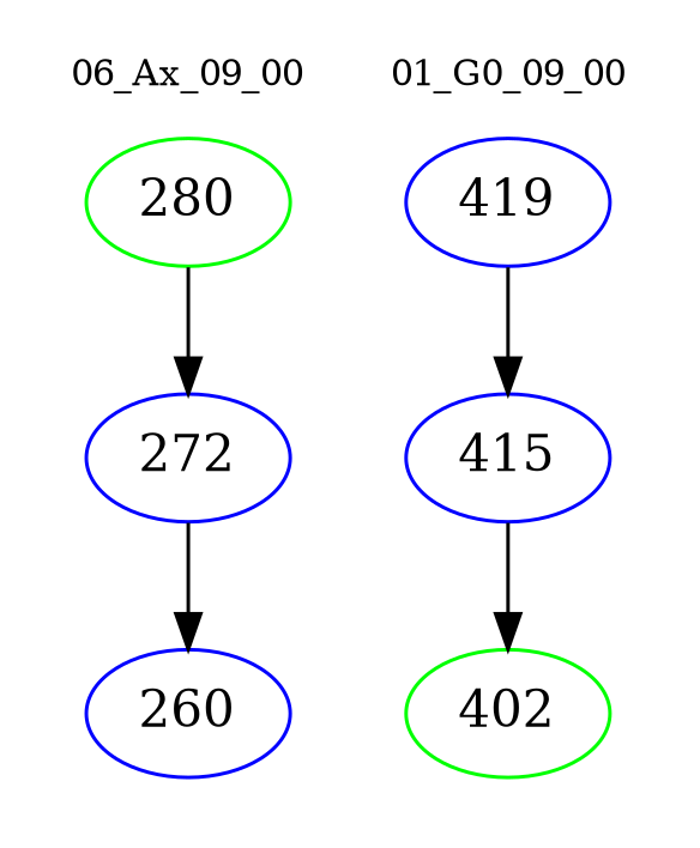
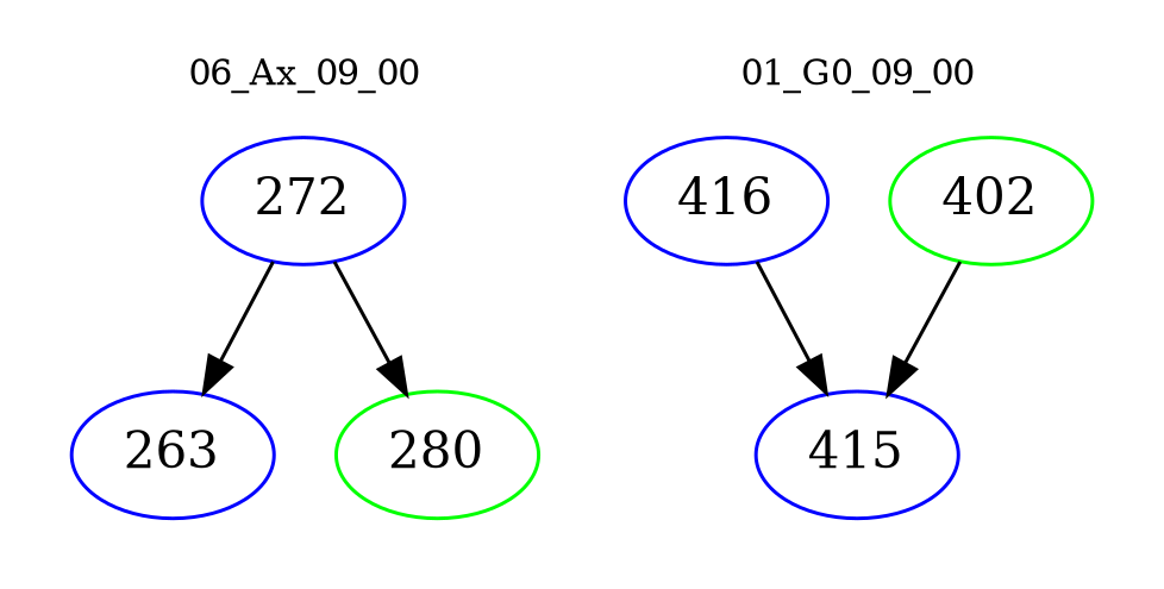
  digraph {
    node [color=blue]
    edge [color=black]
    n1 [label=272]
-   n2 [label=260]
+   n2 [label=263]
    n3 [color=green label=280]
    n4 [label=415]
    n5 [color=green label=402]
-   n6 [label=419]
+   n6 [label=416]
    subgraph cluster_1 {
      color=white
      fontsize=10
      label="06_Ax_09_00"
      n1
      n2
      n3
    }
    subgraph cluster_2 {
      color=white
      fontsize=10
      label="01_G0_09_00"
      n4
      n5
      n6
    }
    n1 -> n2
-   n3 -> n1
-   n4 -> n5
+   n1 -> n3
+   n5 -> n4
    n6 -> n4
  }
